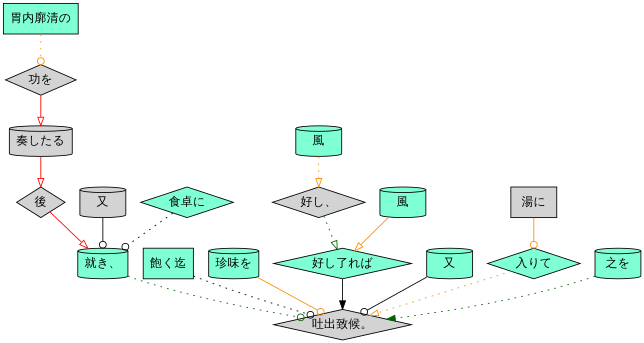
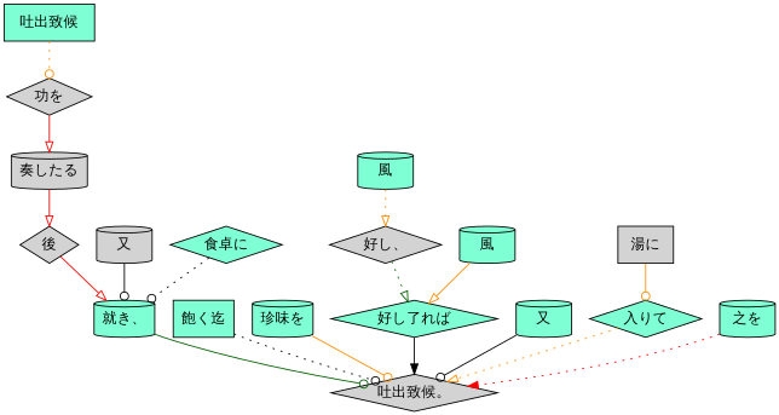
  digraph {
    fontname="Liberation Sans"
    node [fillcolor=aquamarine fontname="Liberation Sans" shape=cylinder style=filled]
    edge [arrowhead=odot color=darkorange fontname="Liberation Sans" style=solid]
-   n1 [label="胃内廓清の" shape=box]
+   n1 [label="吐出致候" shape=box]
    n2 [fillcolor=lightgrey label="功を" shape=diamond]
    n3 [fillcolor=lightgrey label="奏したる"]
    n4 [fillcolor=lightgrey label="後" shape=diamond]
    n5 [label="就き、"]
    n6 [fillcolor=lightgrey label="吐出致候。" shape=diamond]
    n7 [fillcolor=lightgrey label="又"]
    n8 [label="食卓に" shape=diamond]
    n9 [label="飽く迄" shape=box]
    n10 [label="珍味を"]
    n11 [label="風"]
    n12 [fillcolor=lightgrey label="好し、" shape=diamond]
    n13 [label="好し了れば" shape=diamond]
    n14 [label="風"]
    n15 [label="又"]
    n16 [fillcolor=lightgrey label="湯に" shape=box]
    n17 [label="入りて" shape=diamond]
    n18 [label="之を"]
    n1 -> n2 [style=dotted]
    n2 -> n3 [arrowhead=onormal color=red]
    n3 -> n4 [arrowhead=onormal color=red]
    n4 -> n5 [arrowhead=onormal color=red]
-   n5 -> n6 [color=darkgreen style=dotted]
+   n5 -> n6 [color=darkgreen]
    n7 -> n5 [color=black]
    n8 -> n5 [color=black style=dotted]
    n9 -> n6 [color=black style=dotted]
    n10 -> n6
    n11 -> n12 [arrowhead=onormal style=dotted]
    n12 -> n13 [arrowhead=onormal color=darkgreen style=dotted]
    n13 -> n6 [arrowhead=normal color=black]
    n14 -> n13 [arrowhead=onormal]
    n15 -> n6 [color=black]
    n16 -> n17
    n17 -> n6 [arrowhead=onormal style=dotted]
-   n18 -> n6 [arrowhead=normal color=darkgreen style=dotted]
+   n18 -> n6 [arrowhead=normal color=red style=dotted]
  }
